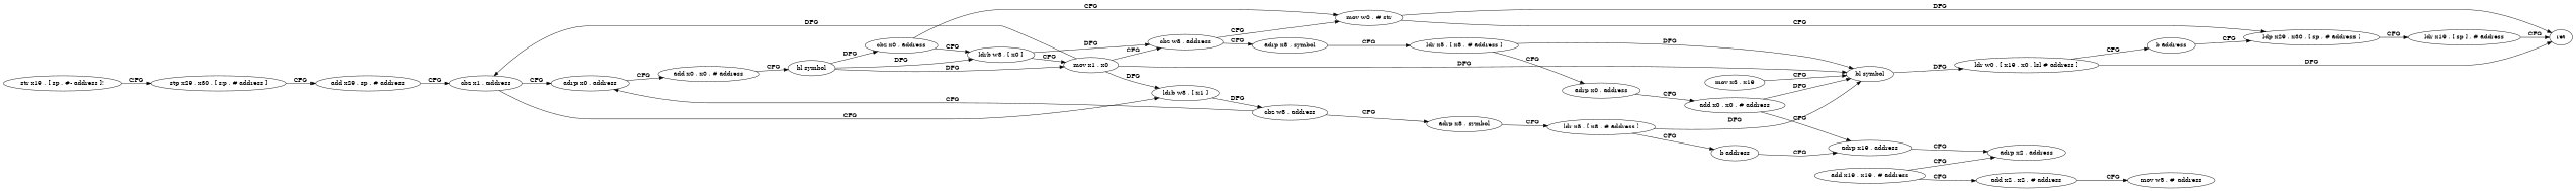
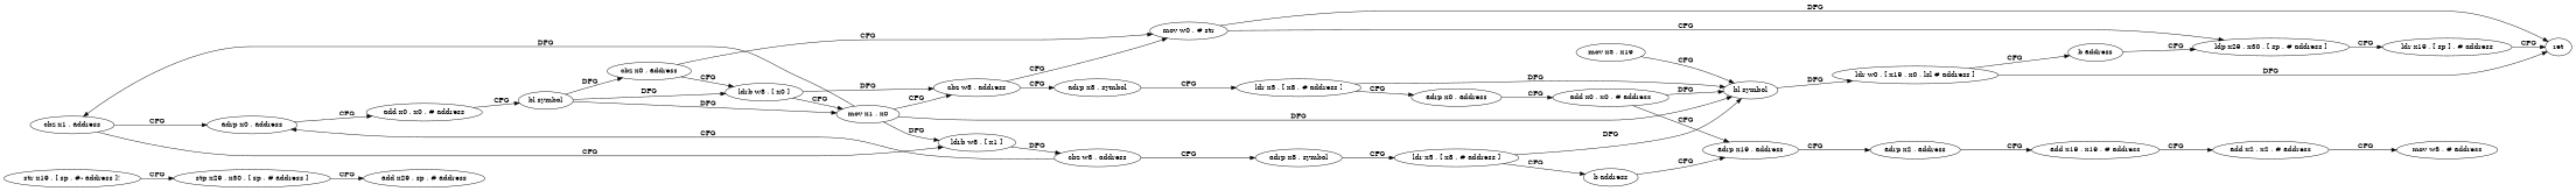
  digraph {
    rankdir=LR
    n1 [label="str x19 , [ sp , #- address ]!"]
    n2 [label="stp x29 , x30 , [ sp , # address ]"]
    n3 [label="add x29 , sp , # address"]
    n4 [label="cbz x1 , address"]
    n5 [label="adrp x0 , address"]
    n6 [label="ldrb w8 , [ x1 ]"]
    n7 [label="add x0 , x0 , # address"]
    n8 [label="cbz w8 , address"]
    n9 [label="bl symbol"]
    n10 [label="adrp x8 , symbol"]
    n11 [label="cbz x0 , address"]
    n12 [label="ldrb w8 , [ x0 ]"]
    n13 [label="mov x1 , x0"]
    n14 [label="mov w0 , # str"]
    n15 [label="cbz w8 , address"]
    n16 [label="bl symbol"]
    n17 [label="ldp x29 , x30 , [ sp , # address ]"]
    n18 [label=ret]
    n19 [label="ldr x19 , [ sp ] , # address"]
    n20 [label="adrp x8 , symbol"]
    n21 [label="ldr x5 , [ x8 , # address ]"]
    n22 [label="b address"]
    n23 [label="ldr w0 , [ x19 , x0 , lsl # address ]"]
    n24 [label="ldr x5 , [ x8 , # address ]"]
    n25 [label="adrp x0 , address"]
    n26 [label="adrp x19 , address"]
    n27 [label="adrp x2 , address"]
    n28 [label="add x19 , x19 , # address"]
    n29 [label="add x0 , x0 , # address"]
    n30 [label="add x2 , x2 , # address"]
    n31 [label="mov w5 , # address"]
    n32 [label="mov x3 , x19"]
    n33 [label="b address"]
    n1 -> n2 [label=CFG]
    n2 -> n3 [label=CFG]
-   n3 -> n4 [label=CFG]
    n4 -> n5 [label=CFG]
    n4 -> n6 [label=CFG]
    n5 -> n7 [label=CFG]
    n6 -> n8 [label=DFG]
    n7 -> n9 [label=CFG]
    n8 -> n5 [label=CFG]
    n8 -> n10 [label=CFG]
    n9 -> n11 [label=DFG]
    n9 -> n12 [label=DFG]
    n9 -> n13 [label=DFG]
    n10 -> n21 [label=CFG]
    n11 -> n12 [label=CFG]
    n11 -> n14 [label=CFG]
    n12 -> n13 [label=CFG]
    n12 -> n15 [label=DFG]
    n13 -> n4 [label=DFG]
    n13 -> n6 [label=DFG]
    n13 -> n15 [label=CFG]
    n13 -> n16 [label=DFG]
    n14 -> n17 [label=CFG]
    n14 -> n18 [label=DFG]
    n15 -> n14 [label=CFG]
    n15 -> n20 [label=CFG]
    n16 -> n23 [label=DFG]
    n17 -> n19 [label=CFG]
    n19 -> n18 [label=CFG]
    n20 -> n24 [label=CFG]
    n21 -> n16 [label=DFG]
    n21 -> n22 [label=CFG]
    n22 -> n26 [label=CFG]
    n23 -> n18 [label=DFG]
    n23 -> n33 [label=CFG]
    n24 -> n16 [label=DFG]
    n24 -> n25 [label=CFG]
    n25 -> n29 [label=CFG]
    n26 -> n27 [label=CFG]
-   n28 -> n27 [label=CFG]
+   n27 -> n28 [label=CFG]
    n28 -> n30 [label=CFG]
    n29 -> n16 [label=DFG]
    n29 -> n26 [label=CFG]
    n30 -> n31 [label=CFG]
    n32 -> n16 [label=CFG]
    n33 -> n17 [label=CFG]
  }
